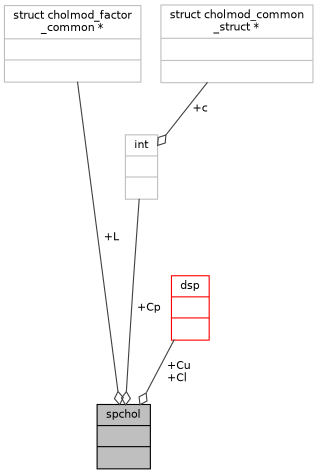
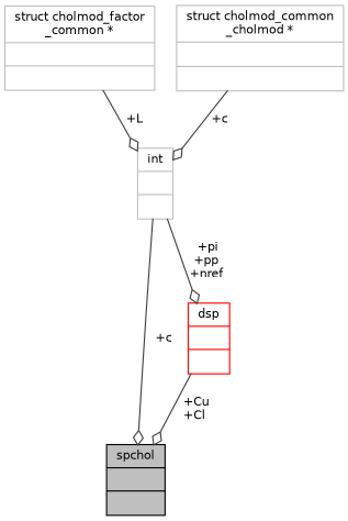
  digraph {
    node [color=grey75 fontname=Helvetica fontsize=10 shape=record]
    edge [arrowhead=odiamond color=grey25 fontname=Helvetica fontsize=10 labelfontname=Helvetica labelfontsize=10 style=solid]
    n1 [color=black fillcolor=grey75 fontcolor=black height=0.2 label="{spchol\n||}" style=filled width=0.4]
    n2 [height=0.2 label="{int\n||}" width=0.4]
    n3 [color=red height=0.2 label="{dsp\n||}" width=0.4]
    n4 [height=0.2 label="{struct cholmod_factor\l_common *\n||}" width=0.4]
-   n5 [height=0.2 label="{struct cholmod_common\l_struct *\n||}" width=0.4]
-   n2 -> n1 [label=" +Cp"]
+   n5 [height=0.2 label="{struct cholmod_common\l_cholmod *\n||}" width=0.4]
+   n2 -> n1 [label=" +c"]
+   n2 -> n3 [label=" +pi\n+pp\n+nref"]
    n3 -> n1 [label=" +Cu\n+Cl"]
-   n4 -> n1 [label=" +L"]
+   n4 -> n2 [label=" +L"]
    n5 -> n2 [label=" +c"]
  }
